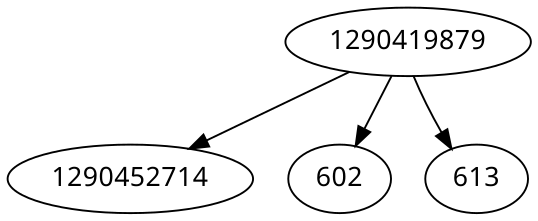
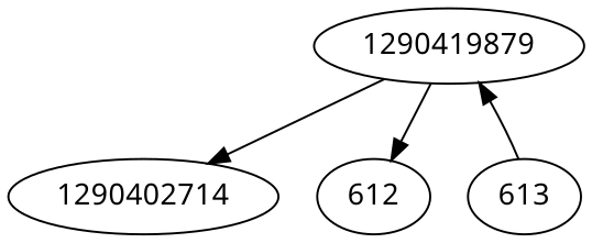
  strict digraph {
    fontname="Noto Sans"
    node [fontname="Noto Sans"]
    edge [fontname="Noto Sans"]
    1290419879
-   1290452714
-   612 [label=602]
+   1290452714 [label=1290402714]
+   612
    613
    1290419879 -> 1290452714
    1290419879 -> 612
-   1290419879 -> 613
+   613 -> 1290419879
  }
